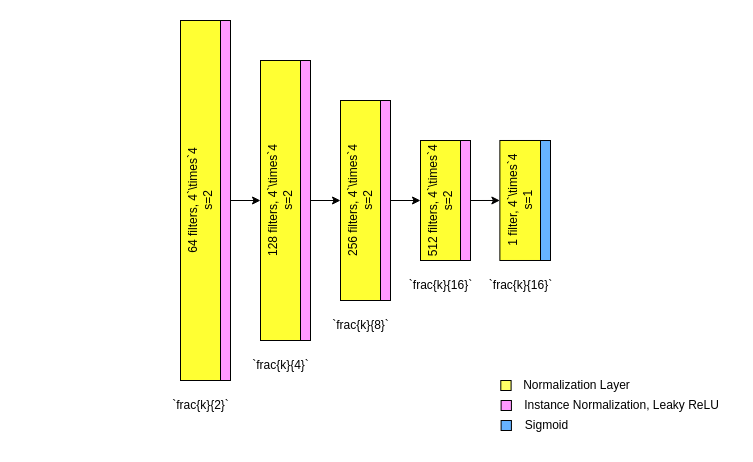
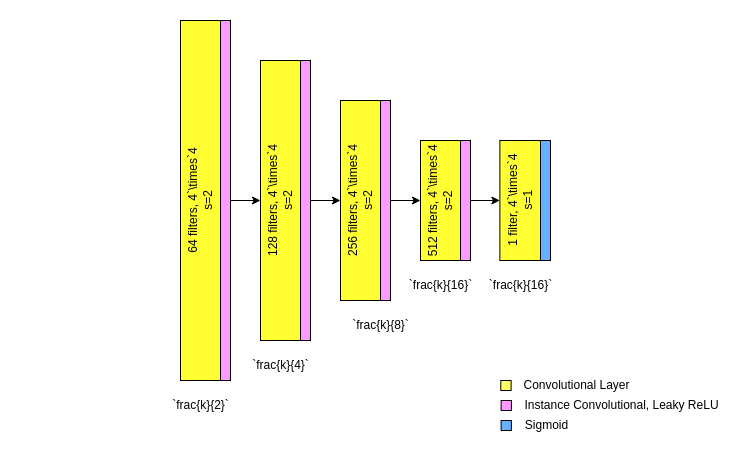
  <mxCell id="0" />
  <mxCell id="1" parent="0" />
  <mxCell id="2" value="64 filters, 4`\times`4&lt;br&gt;s=2" style="rounded=0;whiteSpace=wrap;html=1;rotation=-90;fillColor=#FFFF33;" vertex="1" parent="1"><mxGeometry x="20" y="180" width="360" height="40" as="geometry" /></mxCell>
  <mxCell id="3" value="128 filters, 4`\times`4&lt;br&gt;s=2" style="rounded=0;whiteSpace=wrap;html=1;rotation=-90;fillColor=#FFFF33;" vertex="1" parent="1"><mxGeometry x="140" y="180" width="280" height="40" as="geometry" /></mxCell>
  <mxCell id="4" value="256 filters, 4`\times`4&lt;br&gt;s=2" style="rounded=0;whiteSpace=wrap;html=1;rotation=-90;fillColor=#FFFF33;" vertex="1" parent="1"><mxGeometry x="260" y="180" width="200" height="40" as="geometry" /></mxCell>
  <mxCell id="5" value="512 filters, 4`\times`4&lt;br&gt;s=2" style="rounded=0;whiteSpace=wrap;html=1;rotation=-90;fillColor=#FFFF33;" vertex="1" parent="1"><mxGeometry x="380.31" y="179.69" width="119.99" height="40.62" as="geometry" /></mxCell>
  <mxCell id="6" value="1 filter, 4`\times`4&lt;br&gt;s=1" style="rounded=0;whiteSpace=wrap;html=1;rotation=-90;fillColor=#FFFF33;" vertex="1" parent="1"><mxGeometry x="459.69" y="179.68" width="120" height="40.62" as="geometry" /></mxCell>
  <mxCell id="7" value="" style="rounded=0;whiteSpace=wrap;html=1;fillColor=#FF99FF;" vertex="1" parent="1"><mxGeometry x="220" y="20" width="10" height="360" as="geometry" /></mxCell>
  <mxCell id="8" value="" style="rounded=0;whiteSpace=wrap;html=1;fillColor=#FF99FF;" vertex="1" parent="1"><mxGeometry x="300" y="60" width="10" height="280" as="geometry" /></mxCell>
  <mxCell id="9" value="" style="rounded=0;whiteSpace=wrap;html=1;fillColor=#FF99FF;" vertex="1" parent="1"><mxGeometry x="380" y="100" width="10" height="200" as="geometry" /></mxCell>
  <mxCell id="10" value="" style="rounded=0;whiteSpace=wrap;html=1;fillColor=#FF99FF;" vertex="1" parent="1"><mxGeometry x="460" y="140" width="10" height="120" as="geometry" /></mxCell>
  <mxCell id="11" value="" style="rounded=0;whiteSpace=wrap;html=1;fillColor=#66B2FF;" vertex="1" parent="1"><mxGeometry x="540" y="140" width="10" height="120" as="geometry" /></mxCell>
  <mxCell id="12" value="`frac{k}{2}`" style="text;html=1;align=center;verticalAlign=middle;resizable=0;points=[];autosize=1;strokeColor=none;fillColor=none;" vertex="1" parent="1"><mxGeometry x="160" y="390" width="80" height="30" as="geometry" /></mxCell>
  <mxCell id="13" value="`frac{k}{4}`" style="text;html=1;align=center;verticalAlign=middle;resizable=0;points=[];autosize=1;strokeColor=none;fillColor=none;" vertex="1" parent="1"><mxGeometry x="240" y="350" width="80" height="30" as="geometry" /></mxCell>
- <mxCell id="14" value="`frac{k}{8}`" style="text;html=1;align=center;verticalAlign=middle;resizable=0;points=[];autosize=1;strokeColor=none;fillColor=none;" vertex="1" parent="1"><mxGeometry x="320" y="310" width="80" height="30" as="geometry" /></mxCell>
+ <mxCell id="14" value="`frac{k}{8}`" style="text;html=1;align=center;verticalAlign=middle;resizable=0;points=[];autosize=1;strokeColor=none;fillColor=none;" vertex="1" parent="1"><mxGeometry x="340" y="310" width="80" height="30" as="geometry" /></mxCell>
  <mxCell id="15" value="`frac{k}{16}`" style="text;html=1;align=center;verticalAlign=middle;resizable=0;points=[];autosize=1;strokeColor=none;fillColor=none;" vertex="1" parent="1"><mxGeometry x="395.3" y="270" width="90" height="30" as="geometry" /></mxCell>
  <mxCell id="16" value="`frac{k}{16}`" style="text;html=1;align=center;verticalAlign=middle;resizable=0;points=[];autosize=1;strokeColor=none;fillColor=none;" vertex="1" parent="1"><mxGeometry x="474.69" y="270" width="90" height="30" as="geometry" /></mxCell>
  <mxCell id="17" value="" style="endArrow=classic;html=1;rounded=0;exitX=1;exitY=0.5;exitDx=0;exitDy=0;entryX=0.5;entryY=0;entryDx=0;entryDy=0;" edge="1" parent="1" source="7" target="3"><mxGeometry width="50" height="50" relative="1" as="geometry"><mxPoint x="300" y="260" as="sourcePoint" /><mxPoint x="350" y="210" as="targetPoint" /></mxGeometry></mxCell>
  <mxCell id="18" value="" style="endArrow=classic;html=1;rounded=0;exitX=1;exitY=0.5;exitDx=0;exitDy=0;entryX=0.5;entryY=0;entryDx=0;entryDy=0;" edge="1" parent="1" source="8" target="4"><mxGeometry width="50" height="50" relative="1" as="geometry"><mxPoint x="240" y="210" as="sourcePoint" /><mxPoint x="270" y="210" as="targetPoint" /></mxGeometry></mxCell>
  <mxCell id="19" value="" style="endArrow=classic;html=1;rounded=0;exitX=1;exitY=0.5;exitDx=0;exitDy=0;entryX=0.5;entryY=0;entryDx=0;entryDy=0;" edge="1" parent="1" source="9" target="5"><mxGeometry width="50" height="50" relative="1" as="geometry"><mxPoint x="250" y="220" as="sourcePoint" /><mxPoint x="280" y="220" as="targetPoint" /></mxGeometry></mxCell>
  <mxCell id="20" value="" style="endArrow=classic;html=1;rounded=0;exitX=1;exitY=0.5;exitDx=0;exitDy=0;entryX=0.5;entryY=0;entryDx=0;entryDy=0;" edge="1" parent="1" source="10" target="6"><mxGeometry width="50" height="50" relative="1" as="geometry"><mxPoint x="260" y="230" as="sourcePoint" /><mxPoint x="290" y="230" as="targetPoint" /></mxGeometry></mxCell>
  <mxCell id="21" value="" style="rounded=0;whiteSpace=wrap;html=1;fillColor=#FFFF66;" vertex="1" parent="1"><mxGeometry x="500.3" y="380" width="10.31" height="10" as="geometry" /></mxCell>
  <mxCell id="22" value="" style="rounded=0;whiteSpace=wrap;html=1;fillColor=#FF99FF;" vertex="1" parent="1"><mxGeometry x="500.61" y="400" width="10.31" height="10" as="geometry" /></mxCell>
  <mxCell id="23" value="" style="rounded=0;whiteSpace=wrap;html=1;fillColor=#66B2FF;" vertex="1" parent="1"><mxGeometry x="500.61" y="420" width="10.31" height="10" as="geometry" /></mxCell>
- <mxCell id="24" value="Normalization Layer" style="text;html=1;align=center;verticalAlign=middle;resizable=0;points=[];autosize=1;strokeColor=none;fillColor=none;" vertex="1" parent="1"><mxGeometry x="510.92" y="370" width="130" height="30" as="geometry" /></mxCell>
- <mxCell id="25" value="Instance Normalization, Leaky ReLU" style="text;html=1;align=center;verticalAlign=middle;resizable=0;points=[];autosize=1;strokeColor=none;fillColor=none;" vertex="1" parent="1"><mxGeometry x="510.92" y="390" width="220" height="30" as="geometry" /></mxCell>
+ <mxCell id="24" value="Convolutional Layer" style="text;html=1;align=center;verticalAlign=middle;resizable=0;points=[];autosize=1;strokeColor=none;fillColor=none;" vertex="1" parent="1"><mxGeometry x="510.92" y="370" width="130" height="30" as="geometry" /></mxCell>
+ <mxCell id="25" value="Instance Convolutional, Leaky ReLU" style="text;html=1;align=center;verticalAlign=middle;resizable=0;points=[];autosize=1;strokeColor=none;fillColor=none;" vertex="1" parent="1"><mxGeometry x="510.92" y="390" width="220" height="30" as="geometry" /></mxCell>
  <mxCell id="26" value="Sigmoid" style="text;html=1;align=center;verticalAlign=middle;resizable=0;points=[];autosize=1;strokeColor=none;fillColor=none;" vertex="1" parent="1"><mxGeometry x="510.61" y="410" width="70" height="30" as="geometry" /></mxCell>
